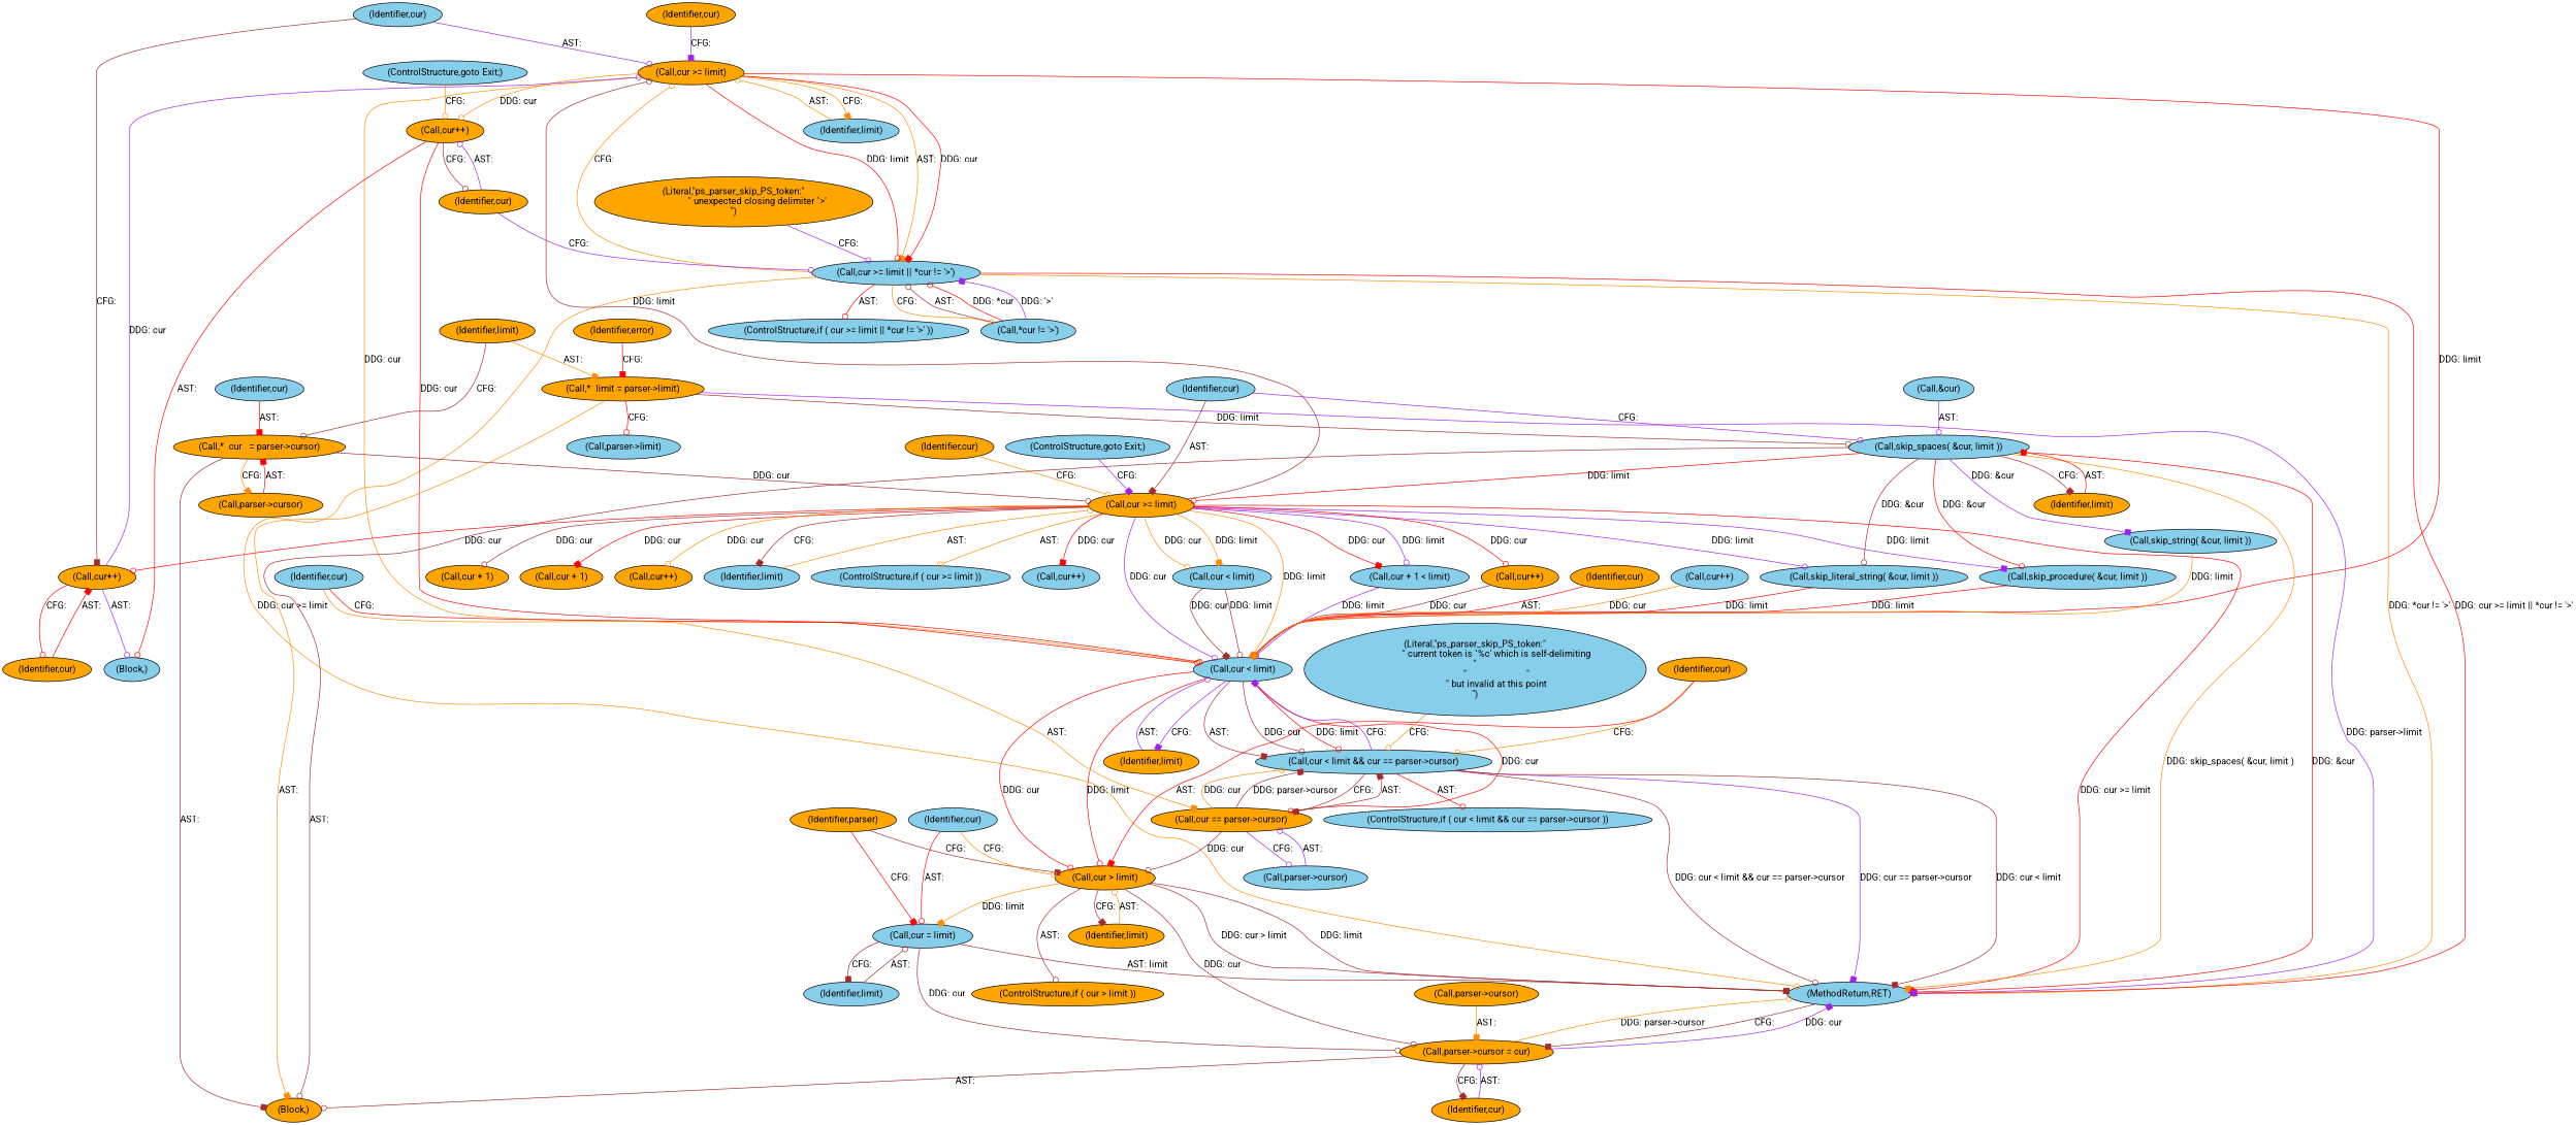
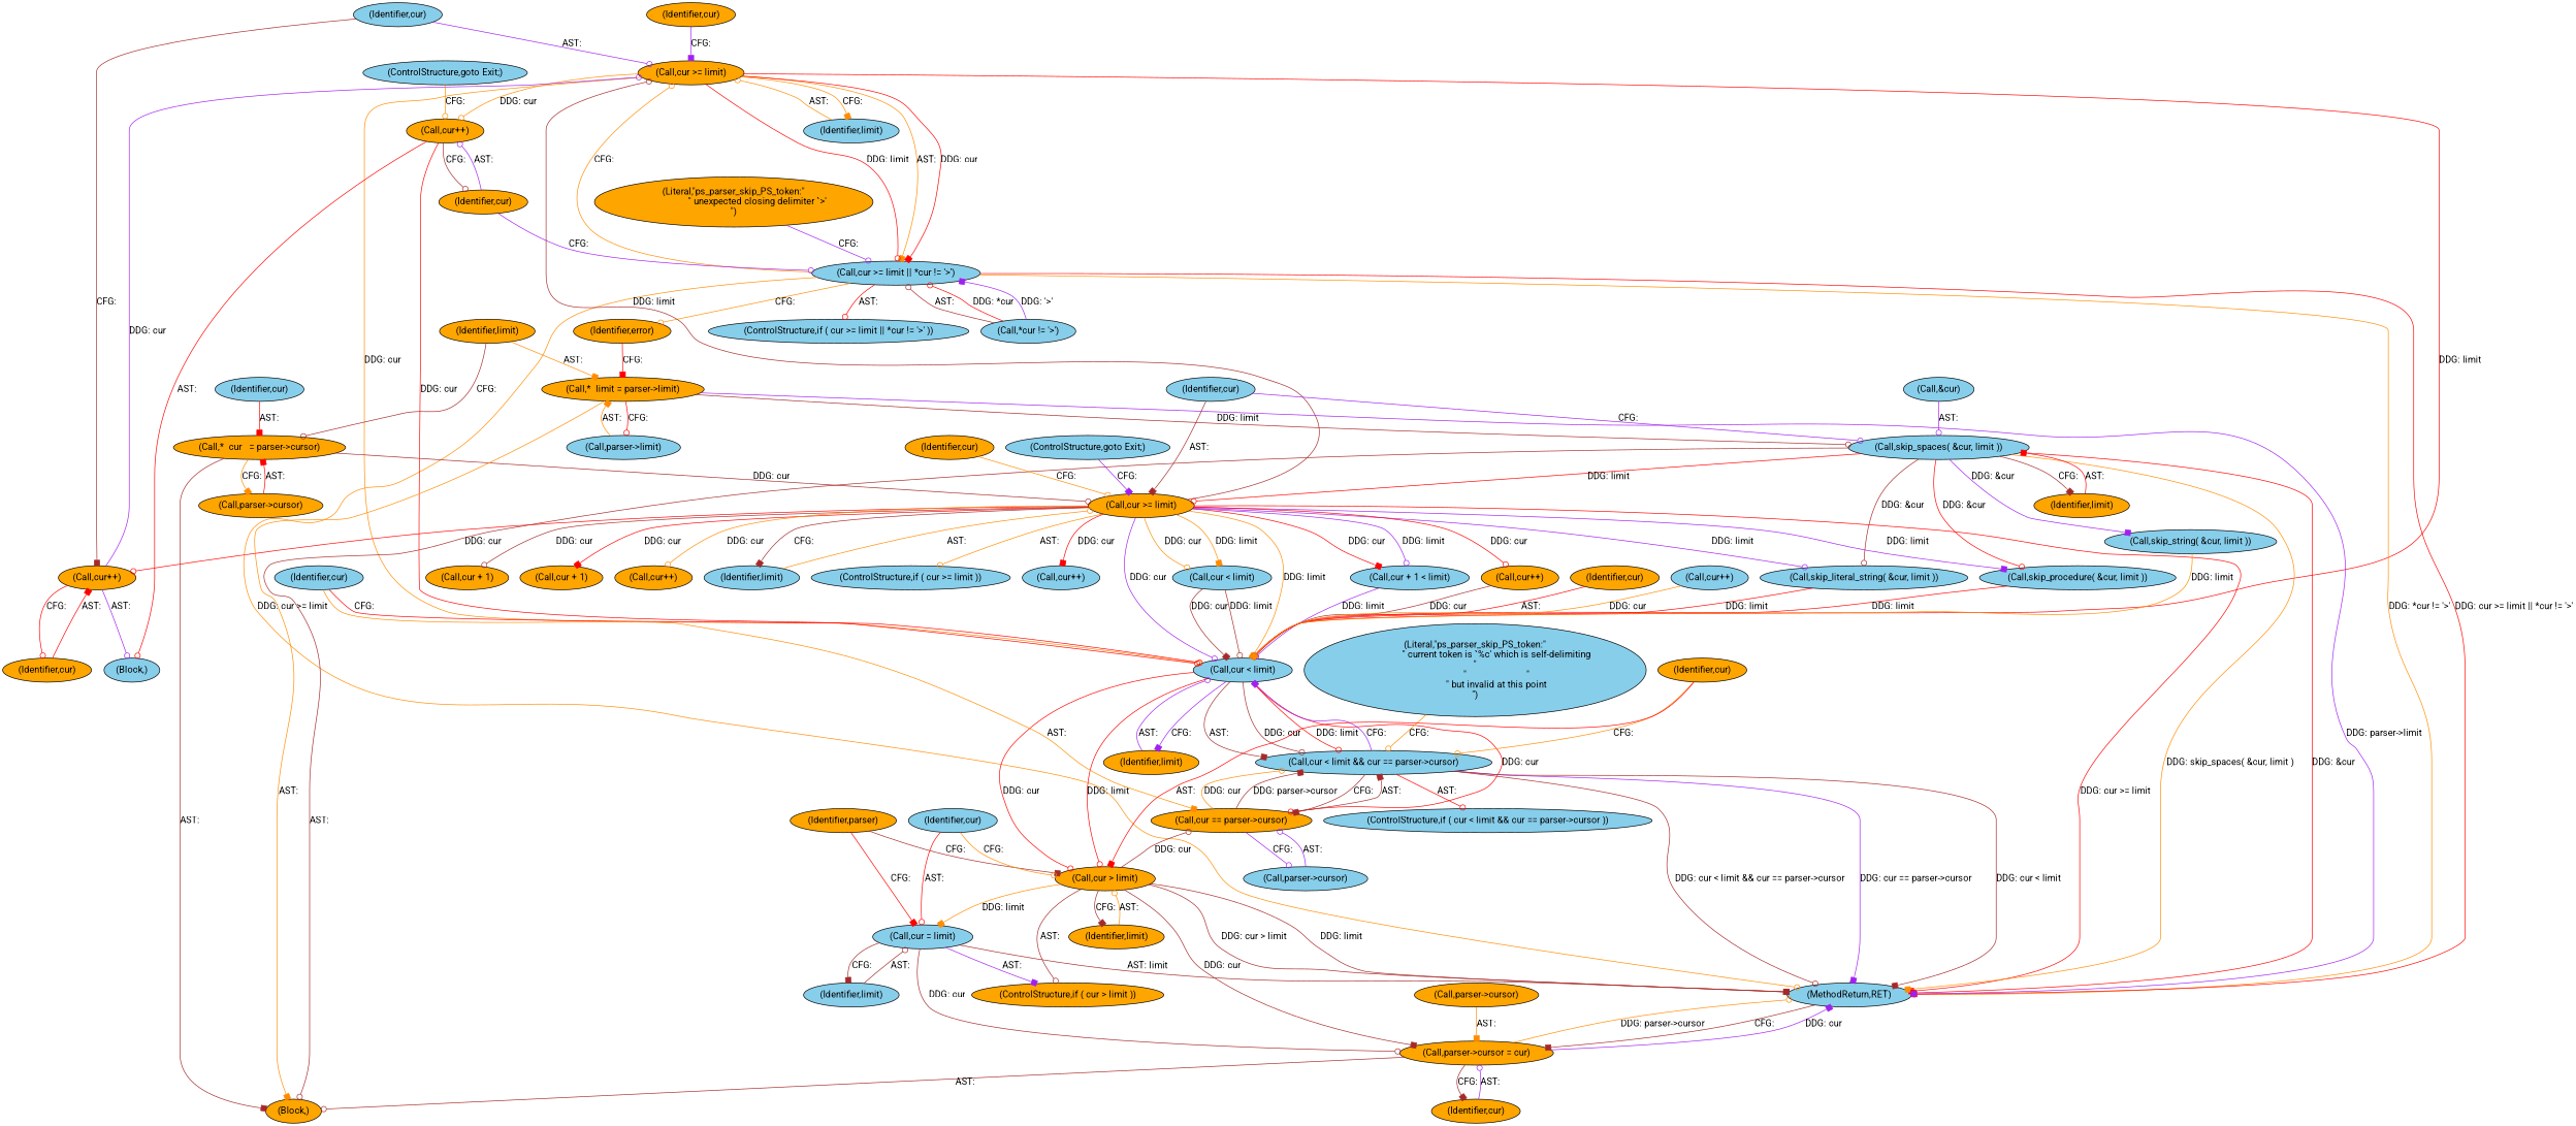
  digraph {
    fontname=Roboto
    node [fillcolor=skyblue fontname=Roboto style=filled]
    edge [arrowhead=odot color=brown fontname=Roboto]
    n1 [fillcolor=orange label="(Call,cur >= limit)"]
    n2 [label="(Call,cur >= limit || *cur != '>')"]
    n3 [fillcolor=orange label="(Call,cur++)"]
    n4 [label="(Call,cur < limit)"]
    n5 [label="(Identifier,limit)"]
    n6 [label="(MethodReturn,RET)"]
    n7 [label="(ControlStructure,if ( cur >= limit || *cur != '>' ))"]
    n8 [label="(Call,*cur != '>')"]
    n9 [label="(Block,)"]
    n10 [fillcolor=orange label="(Identifier,cur)"]
    n11 [label="(Call,cur < limit && cur == parser->cursor)"]
    n12 [fillcolor=orange label="(Call,cur == parser->cursor)"]
    n13 [fillcolor=orange label="(Call,cur > limit)"]
    n14 [fillcolor=orange label="(Identifier,limit)"]
    n15 [fillcolor=orange label="(Call,cur++)"]
    n16 [fillcolor=orange label="(Identifier,cur)"]
    n17 [fillcolor=orange label="(Call,cur >= limit)"]
    n18 [fillcolor=orange label="(Call,cur + 1)"]
    n19 [fillcolor=orange label="(Call,cur + 1)"]
    n20 [label="(Call,cur < limit)"]
    n21 [label="(Call,skip_literal_string( &cur, limit ))"]
    n22 [fillcolor=orange label="(Call,cur++)"]
    n23 [label="(Identifier,limit)"]
    n24 [label="(Call,skip_procedure( &cur, limit ))"]
    n25 [label="(Call,cur + 1 < limit)"]
    n26 [fillcolor=orange label="(Call,cur++)"]
    n27 [label="(ControlStructure,if ( cur >= limit ))"]
    n28 [label="(Call,cur++)"]
    n29 [fillcolor=orange label="(Call,parser->cursor = cur)"]
    n30 [fillcolor=orange label="(Call,*  cur   = parser->cursor)"]
    n31 [fillcolor=orange label="(Block,)"]
    n32 [fillcolor=orange label="(Call,parser->cursor)"]
    n33 [label="(Call,skip_spaces( &cur, limit ))"]
    n34 [fillcolor=orange label="(Identifier,limit)"]
    n35 [label="(Call,skip_string( &cur, limit ))"]
    n36 [fillcolor=orange label="(Call,*  limit = parser->limit)"]
    n37 [label="(Call,parser->limit)"]
    n38 [label="(ControlStructure,if ( cur < limit && cur == parser->cursor ))"]
    n39 [label="(Call,parser->cursor)"]
    n40 [label="(Call,cur = limit)"]
    n41 [fillcolor=orange label="(ControlStructure,if ( cur > limit ))"]
    n42 [fillcolor=orange label="(Identifier,limit)"]
    n43 [label="(Identifier,limit)"]
    n44 [fillcolor=orange label="(Identifier,cur)"]
    n45 [label="(Identifier,cur)"]
    n46 [label="(Identifier,cur)"]
    n47 [fillcolor=orange label="(Call,parser->cursor)"]
    n48 [fillcolor=orange label="(Identifier,cur)"]
    n49 [label="(Identifier,cur)"]
    n50 [fillcolor=orange label="(Identifier,cur)"]
    n51 [label="(Call,cur++)"]
    n52 [fillcolor=orange label="(Identifier,limit)"]
    n53 [fillcolor=orange label="(Identifier,cur)"]
    n54 [fillcolor=orange label="(Identifier,parser)"]
    n55 [label="(Literal,\"ps_parser_skip_PS_token:\"\n                 \" current token is `%c' which is self-delimiting\n\"\n                 \"                        \"\n                 \" but invalid at this point\n\")"]
    n56 [label="(Call,&cur)"]
    n57 [fillcolor=orange label="(Identifier,error)"]
    n58 [label="(ControlStructure,goto Exit;)"]
    n59 [label="(ControlStructure,goto Exit;)"]
    n60 [fillcolor=orange label="(Literal,\"ps_parser_skip_PS_token:\"\n                   \" unexpected closing delimiter `>'\n\")"]
    n61 [fillcolor=orange label="(Identifier,cur)"]
    n62 [label="(Identifier,cur)"]
    n63 [label="(Identifier,cur)"]
    n1 -> n2 [arrowhead=box color=darkorange label="AST: "]
    n1 -> n2 [arrowhead=box color=red label="DDG: cur"]
    n1 -> n2 [color=red label="DDG: limit"]
    n1 -> n3 [color=darkorange label="DDG: cur"]
    n1 -> n4 [color=darkorange label="DDG: cur"]
    n1 -> n4 [arrowhead=box color=red label="DDG: limit"]
    n1 -> n5 [arrowhead=box color=darkorange label="CFG: "]
    n2 -> n1 [color=darkorange label="CFG: "]
    n2 -> n6 [color=darkorange label="DDG: *cur != '>'"]
    n2 -> n6 [arrowhead=box color=red label="DDG: cur >= limit || *cur != '>'"]
    n2 -> n6 [color=darkorange label="DDG: cur >= limit"]
    n2 -> n7 [color=red label="AST: "]
-   n2 -> n8 [color=darkorange label="CFG: "]
+   n2 -> n57 [color=darkorange label="CFG: "]
    n3 -> n4 [color=red label="DDG: cur"]
    n3 -> n9 [color=red label="AST: "]
    n3 -> n10 [label="CFG: "]
    n4 -> n11 [arrowhead=box label="AST: "]
    n4 -> n11 [label="DDG: cur"]
    n4 -> n11 [color=red label="DDG: limit"]
    n4 -> n12 [color=red label="DDG: cur"]
    n4 -> n13 [color=red label="DDG: cur"]
    n4 -> n13 [color=red label="DDG: limit"]
    n4 -> n14 [arrowhead=box color=purple label="CFG: "]
    n5 -> n1 [color=darkorange label="AST: "]
    n6 -> n29 [arrowhead=box label="CFG: "]
    n8 -> n2 [label="AST: "]
    n8 -> n2 [color=red label="DDG: *cur"]
    n8 -> n2 [arrowhead=box color=purple label="DDG: '>'"]
    n10 -> n2 [color=purple label="CFG: "]
    n10 -> n3 [color=purple label="AST: "]
    n11 -> n4 [arrowhead=box color=purple label="CFG: "]
    n11 -> n6 [arrowhead=box color=purple label="DDG: cur == parser->cursor"]
    n11 -> n6 [arrowhead=box label="DDG: cur < limit"]
    n11 -> n6 [label="DDG: cur < limit && cur == parser->cursor"]
    n11 -> n12 [arrowhead=box label="CFG: "]
    n11 -> n38 [color=red label="AST: "]
    n12 -> n11 [arrowhead=box label="AST: "]
    n12 -> n11 [color=darkorange label="DDG: cur"]
    n12 -> n11 [arrowhead=box label="DDG: parser->cursor"]
-   n12 -> n13 [label="DDG: cur"]
+   n13 -> n12 [label="DDG: cur"]
    n12 -> n39 [color=purple label="CFG: "]
    n13 -> n6 [arrowhead=box label="DDG: limit"]
    n13 -> n6 [arrowhead=box label="DDG: cur > limit"]
-   n13 -> n29 [label="DDG: cur"]
+   n13 -> n29 [arrowhead=box label="DDG: cur"]
    n13 -> n40 [arrowhead=box color=darkorange label="DDG: limit"]
    n13 -> n41 [label="AST: "]
    n13 -> n42 [arrowhead=box label="CFG: "]
    n14 -> n4 [color=purple label="AST: "]
    n15 -> n1 [color=purple label="DDG: cur"]
    n15 -> n9 [color=purple label="AST: "]
    n15 -> n16 [color=red label="CFG: "]
    n16 -> n15 [arrowhead=box color=red label="AST: "]
    n17 -> n1 [label="DDG: limit"]
    n17 -> n4 [color=purple label="DDG: cur"]
    n17 -> n4 [arrowhead=box color=darkorange label="DDG: limit"]
    n17 -> n6 [arrowhead=box color=red label="DDG: cur >= limit"]
    n17 -> n15 [color=red label="DDG: cur"]
    n17 -> n18 [label="DDG: cur"]
    n17 -> n19 [arrowhead=box color=red label="DDG: cur"]
    n17 -> n20 [color=darkorange label="DDG: cur"]
    n17 -> n20 [arrowhead=box color=darkorange label="DDG: limit"]
    n17 -> n21 [color=purple label="DDG: limit"]
    n17 -> n22 [color=darkorange label="DDG: cur"]
    n17 -> n23 [arrowhead=box label="CFG: "]
    n17 -> n24 [arrowhead=box color=purple label="DDG: limit"]
    n17 -> n25 [arrowhead=box color=red label="DDG: cur"]
    n17 -> n25 [color=purple label="DDG: limit"]
    n17 -> n26 [color=red label="DDG: cur"]
    n17 -> n27 [color=darkorange label="AST: "]
    n17 -> n28 [arrowhead=box color=red label="DDG: cur"]
    n20 -> n4 [arrowhead=box label="DDG: cur"]
    n20 -> n4 [label="DDG: limit"]
    n21 -> n4 [color=red label="DDG: limit"]
    n23 -> n17 [color=darkorange label="AST: "]
    n24 -> n4 [color=red label="DDG: limit"]
    n25 -> n4 [color=purple label="DDG: limit"]
    n26 -> n4 [arrowhead=box label="DDG: cur"]
    n29 -> n6 [arrowhead=box color=purple label="DDG: cur"]
    n29 -> n6 [color=darkorange label="DDG: parser->cursor"]
    n29 -> n31 [label="AST: "]
    n29 -> n44 [arrowhead=box label="CFG: "]
    n30 -> n17 [label="DDG: cur"]
    n30 -> n31 [arrowhead=box label="AST: "]
    n30 -> n32 [arrowhead=box color=darkorange label="CFG: "]
    n32 -> n30 [arrowhead=box color=red label="AST: "]
    n33 -> n6 [arrowhead=box color=darkorange label="DDG: skip_spaces( &cur, limit )"]
    n33 -> n6 [arrowhead=box color=red label="DDG: &cur"]
    n33 -> n17 [color=red label="DDG: limit"]
    n33 -> n21 [label="DDG: &cur"]
    n33 -> n24 [color=red label="DDG: &cur"]
    n33 -> n31 [label="AST: "]
    n33 -> n34 [arrowhead=box label="CFG: "]
    n33 -> n35 [arrowhead=box color=purple label="DDG: &cur"]
    n34 -> n33 [arrowhead=box color=red label="AST: "]
    n35 -> n4 [color=darkorange label="DDG: limit"]
    n36 -> n6 [arrowhead=box color=purple label="DDG: parser->limit"]
    n36 -> n31 [arrowhead=box color=darkorange label="AST: "]
    n36 -> n33 [label="DDG: limit"]
    n36 -> n37 [color=red label="CFG: "]
+   n37 -> n36 [arrowhead=box color=darkorange label="AST: "]
    n39 -> n12 [color=purple label="AST: "]
    n40 -> n6 [arrowhead=box label="AST: limit"]
    n40 -> n29 [label="DDG: cur"]
+   n40 -> n41 [arrowhead=box color=purple label="AST: "]
    n40 -> n43 [arrowhead=box label="CFG: "]
    n42 -> n13 [color=darkorange label="AST: "]
    n43 -> n40 [label="AST: "]
    n44 -> n29 [color=purple label="AST: "]
    n45 -> n30 [arrowhead=box color=red label="AST: "]
    n46 -> n4 [color=red label="CFG: "]
    n46 -> n12 [arrowhead=box color=darkorange label="AST: "]
    n47 -> n29 [arrowhead=box color=darkorange label="AST: "]
    n48 -> n17 [color=darkorange label="CFG: "]
    n49 -> n1 [color=purple label="AST: "]
    n49 -> n15 [arrowhead=box label="CFG: "]
    n50 -> n4 [color=red label="AST: "]
    n51 -> n4 [arrowhead=box color=darkorange label="DDG: cur"]
    n52 -> n30 [label="CFG: "]
    n52 -> n36 [arrowhead=box color=darkorange label="AST: "]
    n53 -> n1 [arrowhead=box color=purple label="CFG: "]
    n54 -> n13 [arrowhead=box label="CFG: "]
    n54 -> n40 [arrowhead=box color=red label="CFG: "]
    n55 -> n11 [color=darkorange label="CFG: "]
    n56 -> n33 [color=purple label="AST: "]
    n57 -> n36 [arrowhead=box color=red label="CFG: "]
    n58 -> n17 [arrowhead=box color=purple label="CFG: "]
    n59 -> n3 [color=darkorange label="CFG: "]
    n60 -> n2 [color=purple label="CFG: "]
    n61 -> n11 [color=darkorange label="CFG: "]
    n61 -> n13 [arrowhead=box color=red label="AST: "]
    n62 -> n13 [color=darkorange label="CFG: "]
    n62 -> n40 [color=red label="AST: "]
    n63 -> n17 [arrowhead=box label="AST: "]
    n63 -> n33 [color=purple label="CFG: "]
  }
